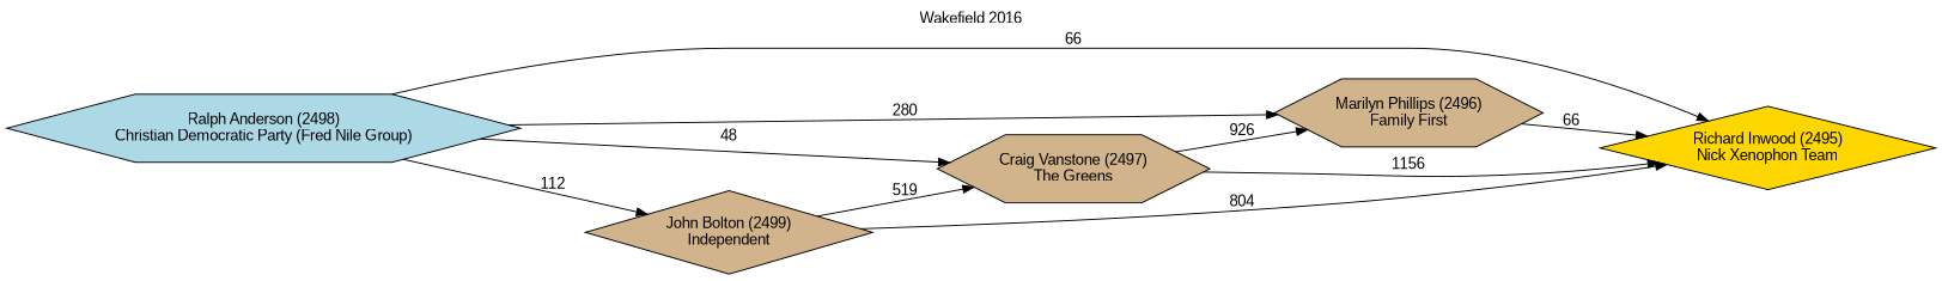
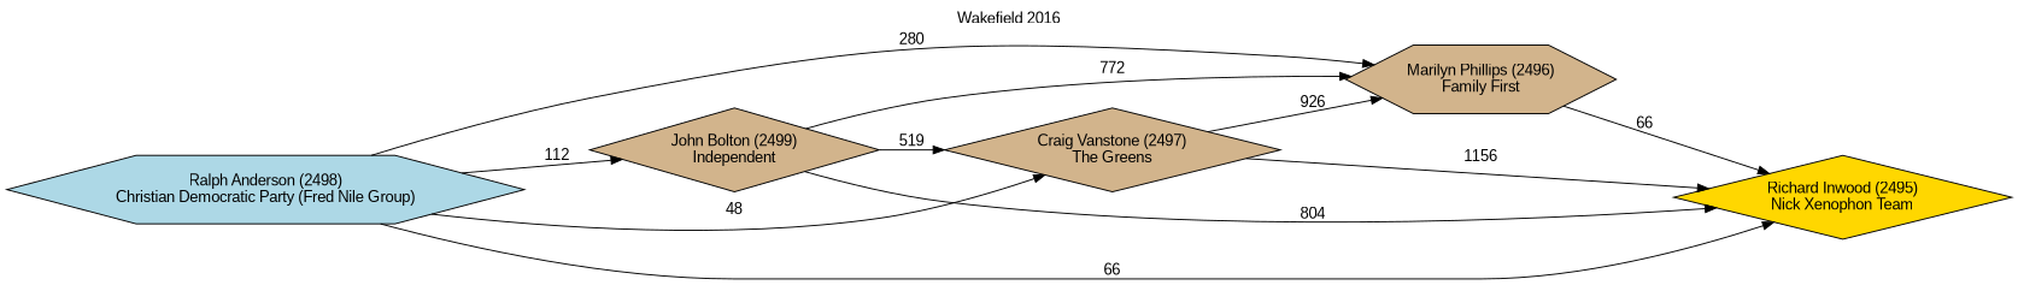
  digraph {
    fontname="Liberation Sans"
    label="Wakefield 2016"
    labelloc=t
    mclimit=10
    rankdir=LR
    node [fillcolor=tan fontname="Liberation Sans" shape=diamond style=filled]
    edge [fontname="Liberation Sans"]
    n1 [fillcolor=gold label="Richard Inwood (2495)\nNick Xenophon Team"]
    n2 [label="Marilyn Phillips (2496)\nFamily First" shape=hexagon]
-   n3 [label="Craig Vanstone (2497)\nThe Greens" shape=hexagon]
+   n3 [label="Craig Vanstone (2497)\nThe Greens"]
    n4 [label="John Bolton (2499)\nIndependent"]
    n5 [fillcolor=lightblue label="Ralph Anderson (2498)\nChristian Democratic Party (Fred Nile Group)" shape=hexagon]
    n2 -> n1 [label=66]
    n3 -> n1 [label=1156]
    n3 -> n2 [label=926]
    n4 -> n1 [label=804]
+   n4 -> n2 [label=772]
    n4 -> n3 [label=519]
    n5 -> n1 [label=66]
    n5 -> n2 [label=280]
    n5 -> n3 [label=48]
    n5 -> n4 [label=112]
  }
